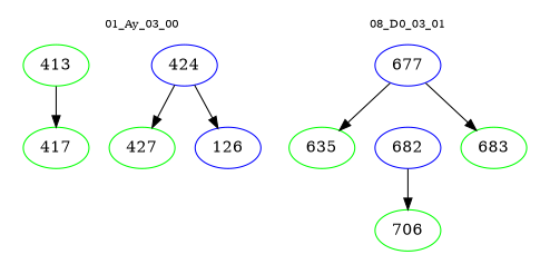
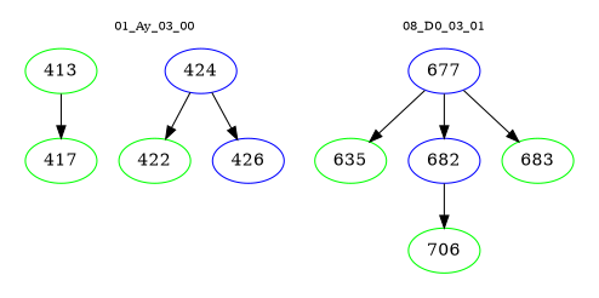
  digraph {
    node [color=green]
    edge [color=black]
    n1 [color=blue label=424]
    n2 [label=413]
-   n3 [label=427]
-   n4 [color=blue label=126]
+   n3 [label=422]
+   n4 [color=blue label=426]
    n5 [label=417]
    n6 [color=blue label=677]
    n7 [label=635]
    n8 [color=blue label=682]
    n9 [label=683]
    n10 [label=706]
    subgraph cluster_1 {
      color=white
      fontsize=10
      label="01_Ay_03_00"
      n1
      n2
      n3
      n4
      n5
    }
    subgraph cluster_2 {
      color=white
      fontsize=10
      label="08_D0_03_01"
      n6
      n7
      n8
      n9
      n10
    }
    n1 -> n3
    n1 -> n4
    n2 -> n5
    n6 -> n7
+   n6 -> n8
    n6 -> n9
    n8 -> n10
  }
